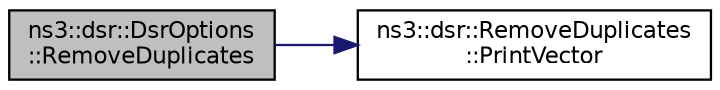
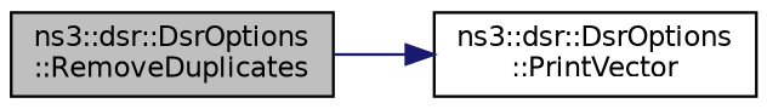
  digraph {
    rankdir=LR
    node [color=black fontname=Helvetica fontsize=10 shape=record style=filled]
    n1 [fillcolor=grey75 fontcolor=black height=0.2 label="ns3::dsr::DsrOptions\l::RemoveDuplicates" width=0.4]
-   n2 [fillcolor=white height=0.2 label="ns3::dsr::RemoveDuplicates\l::PrintVector" width=0.4]
+   n2 [fillcolor=white height=0.2 label="ns3::dsr::DsrOptions\l::PrintVector" width=0.4]
    n1 -> n2 [color=midnightblue fontname=Helvetica fontsize=10 labelfontname=Helvetica labelfontsize=10 style=solid]
  }
